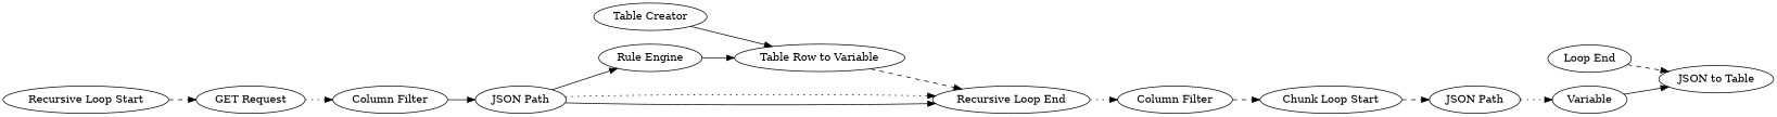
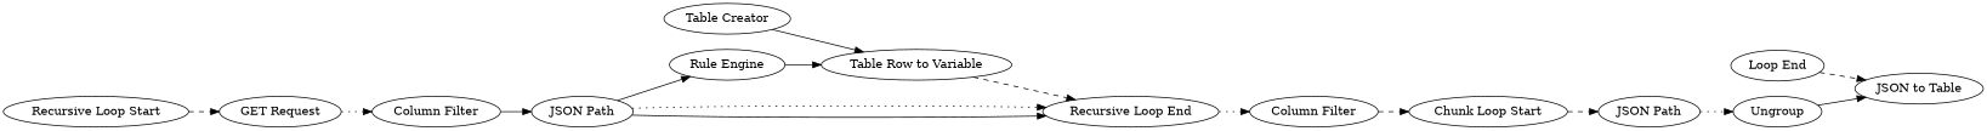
  digraph {
    rankdir=LR
    edge [style=solid]
    n1 [label="GET Request"]
    n2 [label="Column Filter"]
    n3 [label="JSON Path"]
    n4 [label="Recursive Loop Start"]
    n5 [label="Rule Engine"]
    n6 [label="Recursive Loop End"]
    n7 [label="Table Row to Variable"]
    n8 [label="Column Filter"]
    n9 [label="Chunk Loop Start"]
    n10 [label="JSON Path"]
-   n11 [label=Variable]
+   n11 [label=Ungroup]
    n12 [label="JSON to Table"]
    n13 [label="Loop End"]
    n14 [label="Table Creator"]
    n1 -> n2 [style=dotted]
    n2 -> n3
    n3 -> n5
    n3 -> n6
    n3 -> n6 [style=dotted]
    n4 -> n1 [style=dashed]
    n5 -> n7
    n6 -> n8 [style=dotted]
    n7 -> n6 [style=dashed]
    n8 -> n9 [style=dashed]
    n9 -> n10 [style=dashed]
    n10 -> n11 [style=dotted]
    n11 -> n12
    n13 -> n12 [style=dashed]
    n14 -> n7
  }
